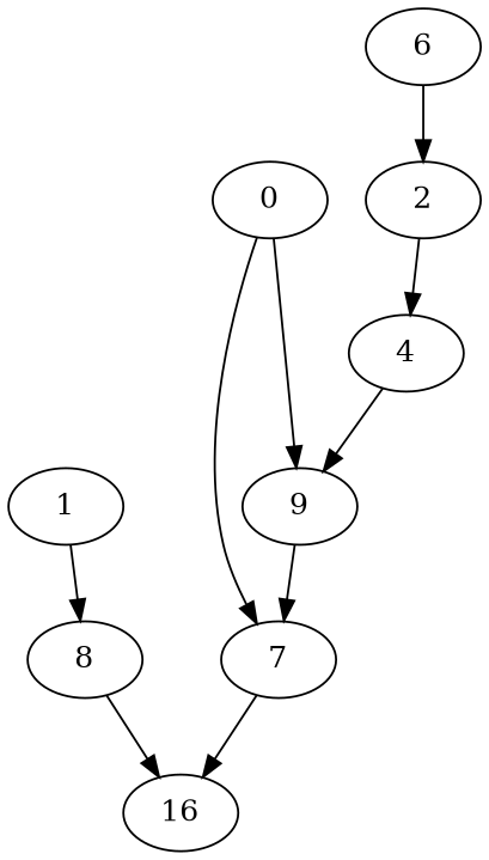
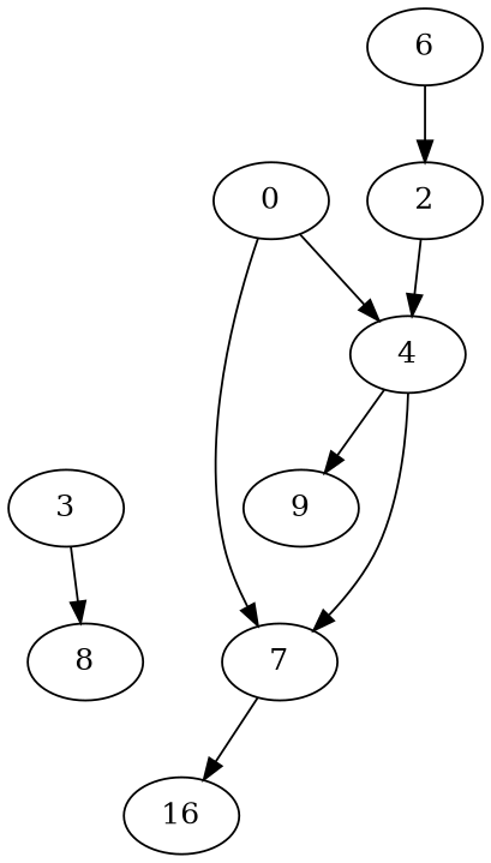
  digraph {
    node [alpha=0.19]
-   3 [alpha=0.03 expect_size=31804416 label=1]
+   3 [alpha=0.03 expect_size=31804416]
    8 [alpha=0.18 expect_size=37957632]
    n3 [expect_size=41897984 label=0]
    9 [alpha=0.09 expect_size=46331904]
    7 [alpha=0.20 expect_size=47058944]
    n6 [expect_size=10198016 label=16]
    2 [alpha=0.12 expect_size=16858112]
    4 [alpha=0.09 expect_size=26157056]
    6 [expect_size=30641152]
    3 -> 8
-   8 -> n6
-   n3 -> 9
+   n3 -> 4
    n3 -> 7
    7 -> n6
    2 -> 4
    4 -> 9
-   9 -> 7
+   4 -> 7
    6 -> 2
  }
